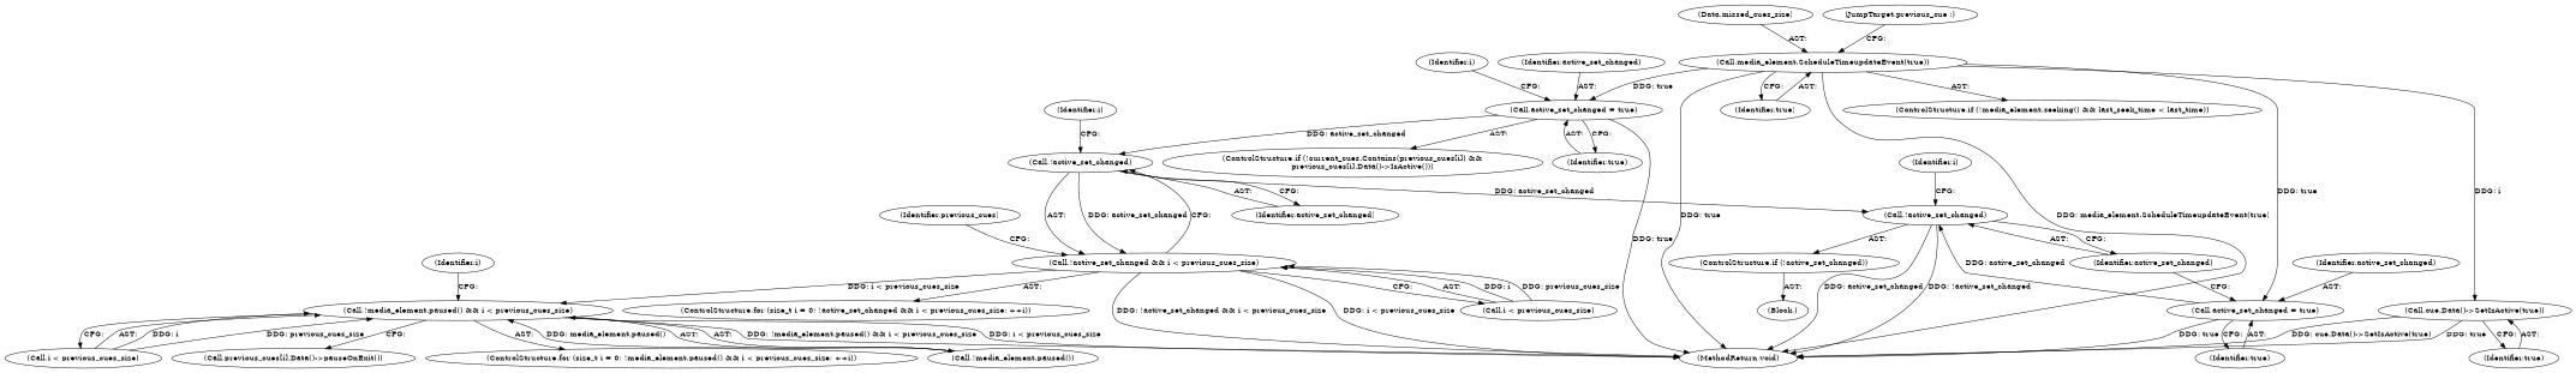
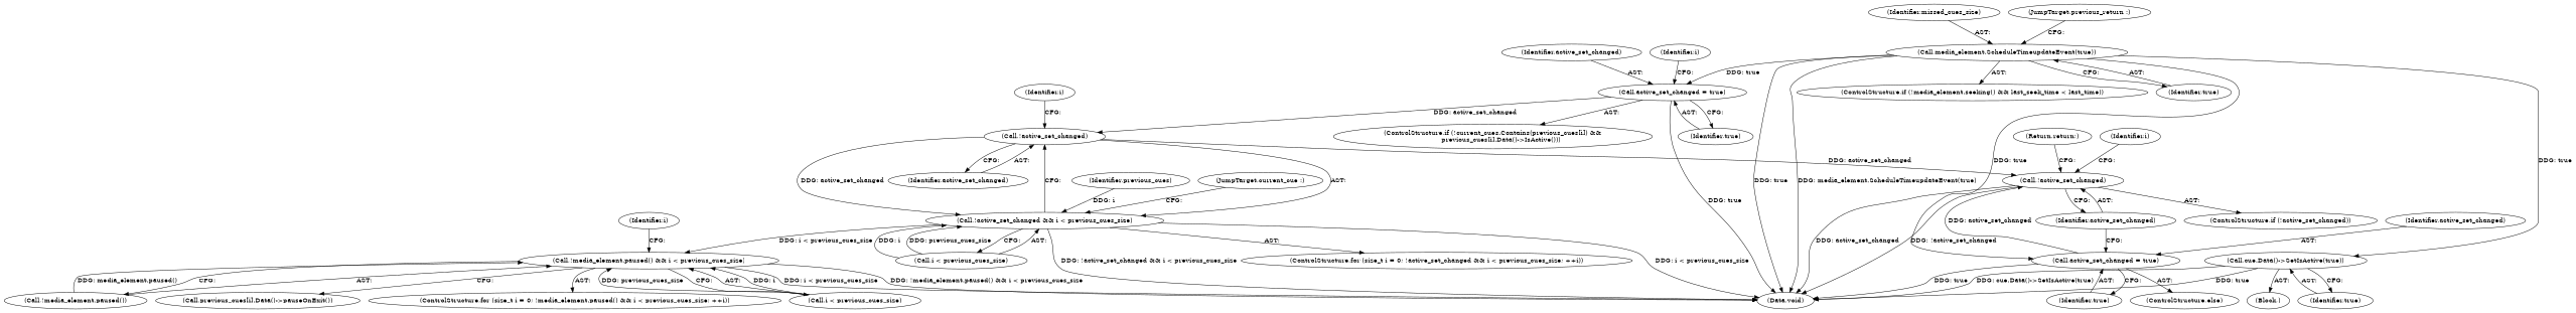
  digraph {
    n1 [label="(Call,media_element.ScheduleTimeupdateEvent(true))"]
    n2 [label="(Call,active_set_changed = true)"]
    n3 [label="(Call,active_set_changed = true)"]
    n4 [label="(Call,cue.Data()->SetIsActive(true))"]
    n5 [label="(Identifier,true)"]
-   n6 [label="(MethodReturn,void)"]
+   n6 [label="(Data,void)"]
    n7 [label="(ControlStructure,if (!media_element.seeking() && last_seek_time < last_time))"]
    n8 [label="(Call,!active_set_changed)"]
    n9 [label="(ControlStructure,if (!current_cues.Contains(previous_cues[i]) &&\n        previous_cues[i].Data()->IsActive()))"]
    n10 [label="(Identifier,true)"]
    n11 [label="(Call,!active_set_changed)"]
    n12 [label="(Identifier,true)"]
+   n13 [label="(ControlStructure,else)"]
    n14 [label="(Block,)"]
    n15 [label="(Identifier,true)"]
    n16 [label="(Call,!active_set_changed && i < previous_cues_size)"]
    n17 [label="(Identifier,active_set_changed)"]
    n18 [label="(Call,!media_element.paused() && i < previous_cues_size)"]
    n19 [label="(Call,i < previous_cues_size)"]
    n20 [label="(ControlStructure,for (size_t i = 0; !active_set_changed && i < previous_cues_size; ++i))"]
    n21 [label="(ControlStructure,if (!active_set_changed))"]
    n22 [label="(Identifier,active_set_changed)"]
    n23 [label="(ControlStructure,for (size_t i = 0; !media_element.paused() && i < previous_cues_size; ++i))"]
    n24 [label="(Call,i < previous_cues_size)"]
    n25 [label="(Call,!media_element.paused())"]
    n26 [label="(Call,previous_cues[i].Data()->pauseOnExit())"]
-   n27 [label="(Data,missed_cues_size)"]
+   n27 [label="(Identifier,missed_cues_size)"]
+   n28 [label="(Return,return;)"]
    n29 [label="(Identifier,previous_cues)"]
    n30 [label="(Identifier,i)"]
    n31 [label="(Identifier,active_set_changed)"]
-   n32 [label="(JumpTarget,previous_cue :)"]
+   n32 [label="(JumpTarget,previous_return :)"]
    n33 [label="(Identifier,i)"]
+   n34 [label="(JumpTarget,current_cue :)"]
    n35 [label="(Identifier,i)"]
    n36 [label="(Identifier,i)"]
    n37 [label="(Identifier,active_set_changed)"]
    n1 -> n2 [label="DDG: true"]
    n1 -> n3 [label="DDG: true"]
-   n1 -> n4 [label="DDG: i"]
+   n1 -> n4 [label="DDG: true"]
    n1 -> n5 [label="CFG: "]
    n1 -> n6 [label="DDG: true"]
    n1 -> n6 [label="DDG: media_element.ScheduleTimeupdateEvent(true)"]
    n1 -> n7 [label="AST: "]
    n2 -> n6 [label="DDG: true"]
    n2 -> n8 [label="DDG: active_set_changed"]
    n2 -> n9 [label="AST: "]
    n2 -> n10 [label="CFG: "]
    n3 -> n6 [label="DDG: true"]
    n3 -> n11 [label="DDG: active_set_changed"]
    n3 -> n12 [label="CFG: "]
+   n3 -> n13 [label="AST: "]
    n4 -> n6 [label="DDG: cue.Data()->SetIsActive(true)"]
    n4 -> n6 [label="DDG: true"]
-   n21 -> n14 [label="AST: "]
+   n4 -> n14 [label="AST: "]
    n4 -> n15 [label="CFG: "]
    n5 -> n1 [label="AST: "]
    n8 -> n11 [label="DDG: active_set_changed"]
    n8 -> n16 [label="AST: "]
    n8 -> n16 [label="DDG: active_set_changed"]
    n8 -> n17 [label="CFG: "]
    n10 -> n2 [label="AST: "]
    n11 -> n6 [label="DDG: active_set_changed"]
    n11 -> n6 [label="DDG: !active_set_changed"]
    n11 -> n21 [label="AST: "]
    n11 -> n22 [label="CFG: "]
    n12 -> n3 [label="AST: "]
    n15 -> n4 [label="AST: "]
    n16 -> n6 [label="DDG: !active_set_changed && i < previous_cues_size"]
    n16 -> n6 [label="DDG: i < previous_cues_size"]
    n16 -> n8 [label="CFG: "]
    n16 -> n18 [label="DDG: i < previous_cues_size"]
    n16 -> n19 [label="CFG: "]
    n16 -> n20 [label="AST: "]
    n17 -> n8 [label="AST: "]
    n18 -> n6 [label="DDG: !media_element.paused() && i < previous_cues_size"]
    n18 -> n6 [label="DDG: i < previous_cues_size"]
    n18 -> n23 [label="AST: "]
    n18 -> n24 [label="CFG: "]
-   n18 -> n25 [label="AST: "]
+   n18 -> n25 [label="CFG: "]
    n18 -> n26 [label="CFG: "]
    n19 -> n16 [label="AST: "]
    n19 -> n16 [label="DDG: i"]
    n19 -> n16 [label="DDG: previous_cues_size"]
    n22 -> n3 [label="CFG: "]
    n22 -> n11 [label="AST: "]
    n24 -> n18 [label="AST: "]
    n24 -> n18 [label="DDG: i"]
    n24 -> n18 [label="DDG: previous_cues_size"]
    n25 -> n18 [label="AST: "]
    n25 -> n18 [label="DDG: media_element.paused()"]
    n27 -> n1 [label="AST: "]
-   n29 -> n16 [label="CFG: "]
+   n28 -> n11 [label="CFG: "]
+   n29 -> n16 [label="DDG: i"]
    n30 -> n18 [label="CFG: "]
    n31 -> n3 [label="AST: "]
    n32 -> n1 [label="CFG: "]
    n33 -> n2 [label="CFG: "]
+   n34 -> n16 [label="CFG: "]
    n35 -> n8 [label="CFG: "]
    n36 -> n11 [label="CFG: "]
    n37 -> n2 [label="AST: "]
  }
